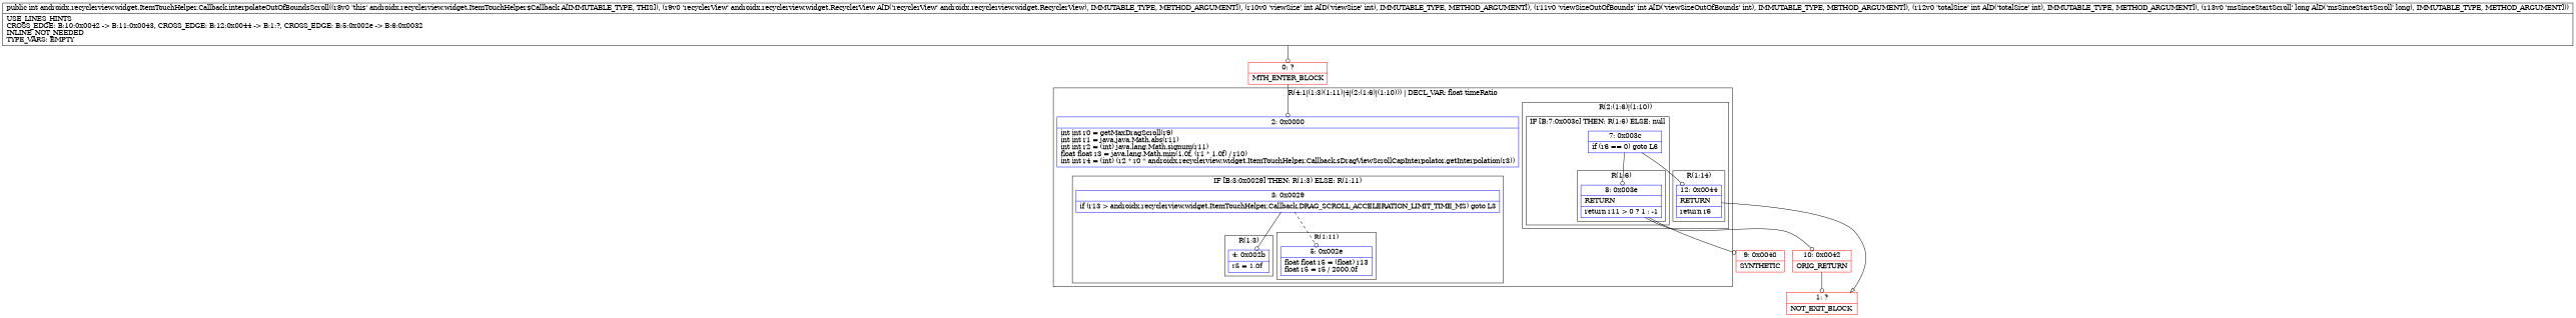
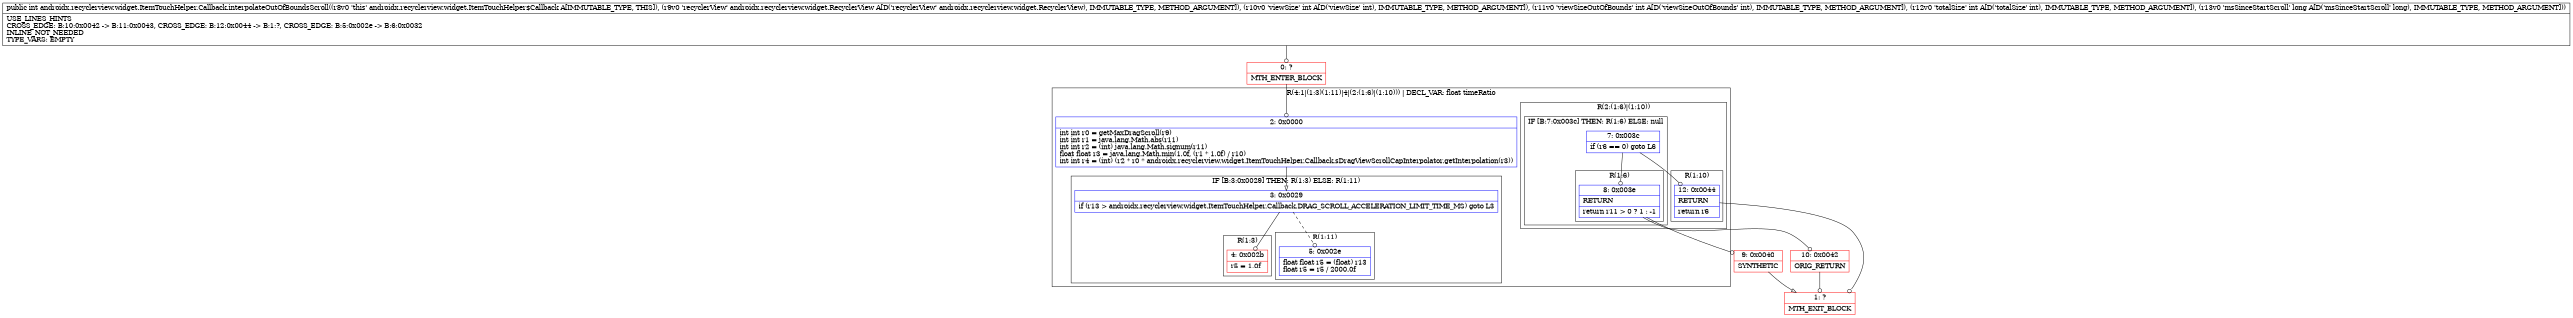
  digraph {
    node [color=blue shape=record]
    edge [arrowhead=odot]
-   n1 [label="{4\:\ 0x002b|r5 = 1.0f\l}"]
+   n1 [color=red label="{4\:\ 0x002b|r5 = 1.0f\l}"]
    n2 [label="{5\:\ 0x002e|float float r5 = (float) r13\lfloat r5 = r5 \/ 2000.0f\l}"]
    n3 [label="{3\:\ 0x0029|if (r13 \> androidx.recyclerview.widget.ItemTouchHelper.Callback.DRAG_SCROLL_ACCELERATION_LIMIT_TIME_MS) goto L3\l}"]
    n4 [label="{8\:\ 0x003e|RETURN\l|return r11 \> 0 ? 1 : \-1\l}"]
    n5 [label="{7\:\ 0x003c|if (r6 == 0) goto L6\l}"]
    n6 [label="{12\:\ 0x0044|RETURN\l|return r6\l}"]
-   n7 [label="{2\:\ 0x0000|int int r0 = getMaxDragScroll(r9)\lint int r1 = java.java.Math.abs(r11)\lint int r2 = (int) java.lang.Math.signum(r11)\lfloat float r3 = java.lang.Math.min(1.0f, (r1 * 1.0f) \/ r10)\lint int r4 = (int) (r2 * r0 * androidx.recyclerview.widget.ItemTouchHelper.Callback.sDragViewScrollCapInterpolator.getInterpolation(r3))\l}"]
+   n7 [label="{2\:\ 0x0000|int int r0 = getMaxDragScroll(r9)\lint int r1 = java.lang.Math.abs(r11)\lint int r2 = (int) java.lang.Math.signum(r11)\lfloat float r3 = java.lang.Math.min(1.0f, (r1 * 1.0f) \/ r10)\lint int r4 = (int) (r2 * r0 * androidx.recyclerview.widget.ItemTouchHelper.Callback.sDragViewScrollCapInterpolator.getInterpolation(r3))\l}"]
    n8 [color=red label="{9\:\ 0x0040|SYNTHETIC\l}"]
    n9 [color=red label="{10\:\ 0x0042|ORIG_RETURN\l}"]
-   n10 [color=red label="{1\:\ ?|NOT_EXIT_BLOCK\l}"]
+   n10 [color=red label="{1\:\ ?|MTH_EXIT_BLOCK\l}"]
    n11 [color=red label="{0\:\ ?|MTH_ENTER_BLOCK\l}"]
    n12 [label="{public int androidx.recyclerview.widget.ItemTouchHelper.Callback.interpolateOutOfBoundsScroll((r8v0 'this' androidx.recyclerview.widget.ItemTouchHelper$Callback A[IMMUTABLE_TYPE, THIS]), (r9v0 'recyclerView' androidx.recyclerview.widget.RecyclerView A[D('recyclerView' androidx.recyclerview.widget.RecyclerView), IMMUTABLE_TYPE, METHOD_ARGUMENT]), (r10v0 'viewSize' int A[D('viewSize' int), IMMUTABLE_TYPE, METHOD_ARGUMENT]), (r11v0 'viewSizeOutOfBounds' int A[D('viewSizeOutOfBounds' int), IMMUTABLE_TYPE, METHOD_ARGUMENT]), (r12v0 'totalSize' int A[D('totalSize' int), IMMUTABLE_TYPE, METHOD_ARGUMENT]), (r13v0 'msSinceStartScroll' long A[D('msSinceStartScroll' long), IMMUTABLE_TYPE, METHOD_ARGUMENT]))  | USE_LINES_HINTS\lCROSS_EDGE: B:10:0x0042 \-\> B:11:0x0043, CROSS_EDGE: B:12:0x0044 \-\> B:1:?, CROSS_EDGE: B:5:0x002e \-\> B:6:0x0032\lINLINE_NOT_NEEDED\lTYPE_VARS: EMPTY\l}" color=""]
    subgraph cluster_1 {
      label="R(4:1|(1:3)(1:11)|4|(2:(1:6)|(1:10))) | DECL_VAR: float timeRatio\l"
      n7
      subgraph cluster_2 {
        label="IF [B:3:0x0029] THEN: R(1:3) ELSE: R(1:11)"
        n3
        subgraph cluster_3 {
          label="R(1:3)"
          n1
        }
        subgraph cluster_4 {
          label="R(1:11)"
          n2
        }
      }
      subgraph cluster_5 {
        label="R(2:(1:6)|(1:10))"
        subgraph cluster_6 {
          label="IF [B:7:0x003c] THEN: R(1:6) ELSE: null"
          n5
          subgraph cluster_7 {
            label="R(1:6)"
            n4
          }
        }
        subgraph cluster_8 {
-         label="R(1:14)"
+         label="R(1:10)"
          n6
        }
      }
    }
    n3 -> n1
    n3 -> n2 [style=dashed]
    n4 -> n8
    n4 -> n9
    n5 -> n4
    n5 -> n6 [style=solid]
-   n6 -> n10 [arrowhead=onormal]
+   n6 -> n10
+   n7 -> n3 [arrowhead=onormal]
+   n8 -> n10 [arrowhead=onormal]
    n9 -> n10
    n11 -> n7
    n12 -> n11
  }
